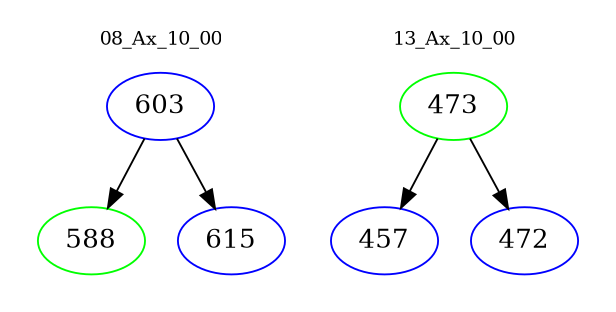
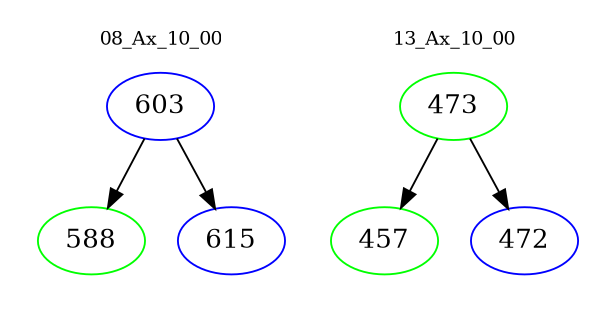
  digraph {
    node [color=blue]
    edge [color=black]
    n1 [label=603]
    n2 [color=green label=588]
    n3 [label=615]
    n4 [color=green label=473]
-   n5 [label=457]
+   n5 [color=green label=457]
    n6 [label=472]
    subgraph cluster_1 {
      color=white
      fontsize=10
      label="08_Ax_10_00"
      n1
      n2
      n3
    }
    subgraph cluster_2 {
      color=white
      fontsize=10
      label="13_Ax_10_00"
      n4
      n5
      n6
    }
    n1 -> n2
    n1 -> n3
    n4 -> n5
    n4 -> n6
  }
